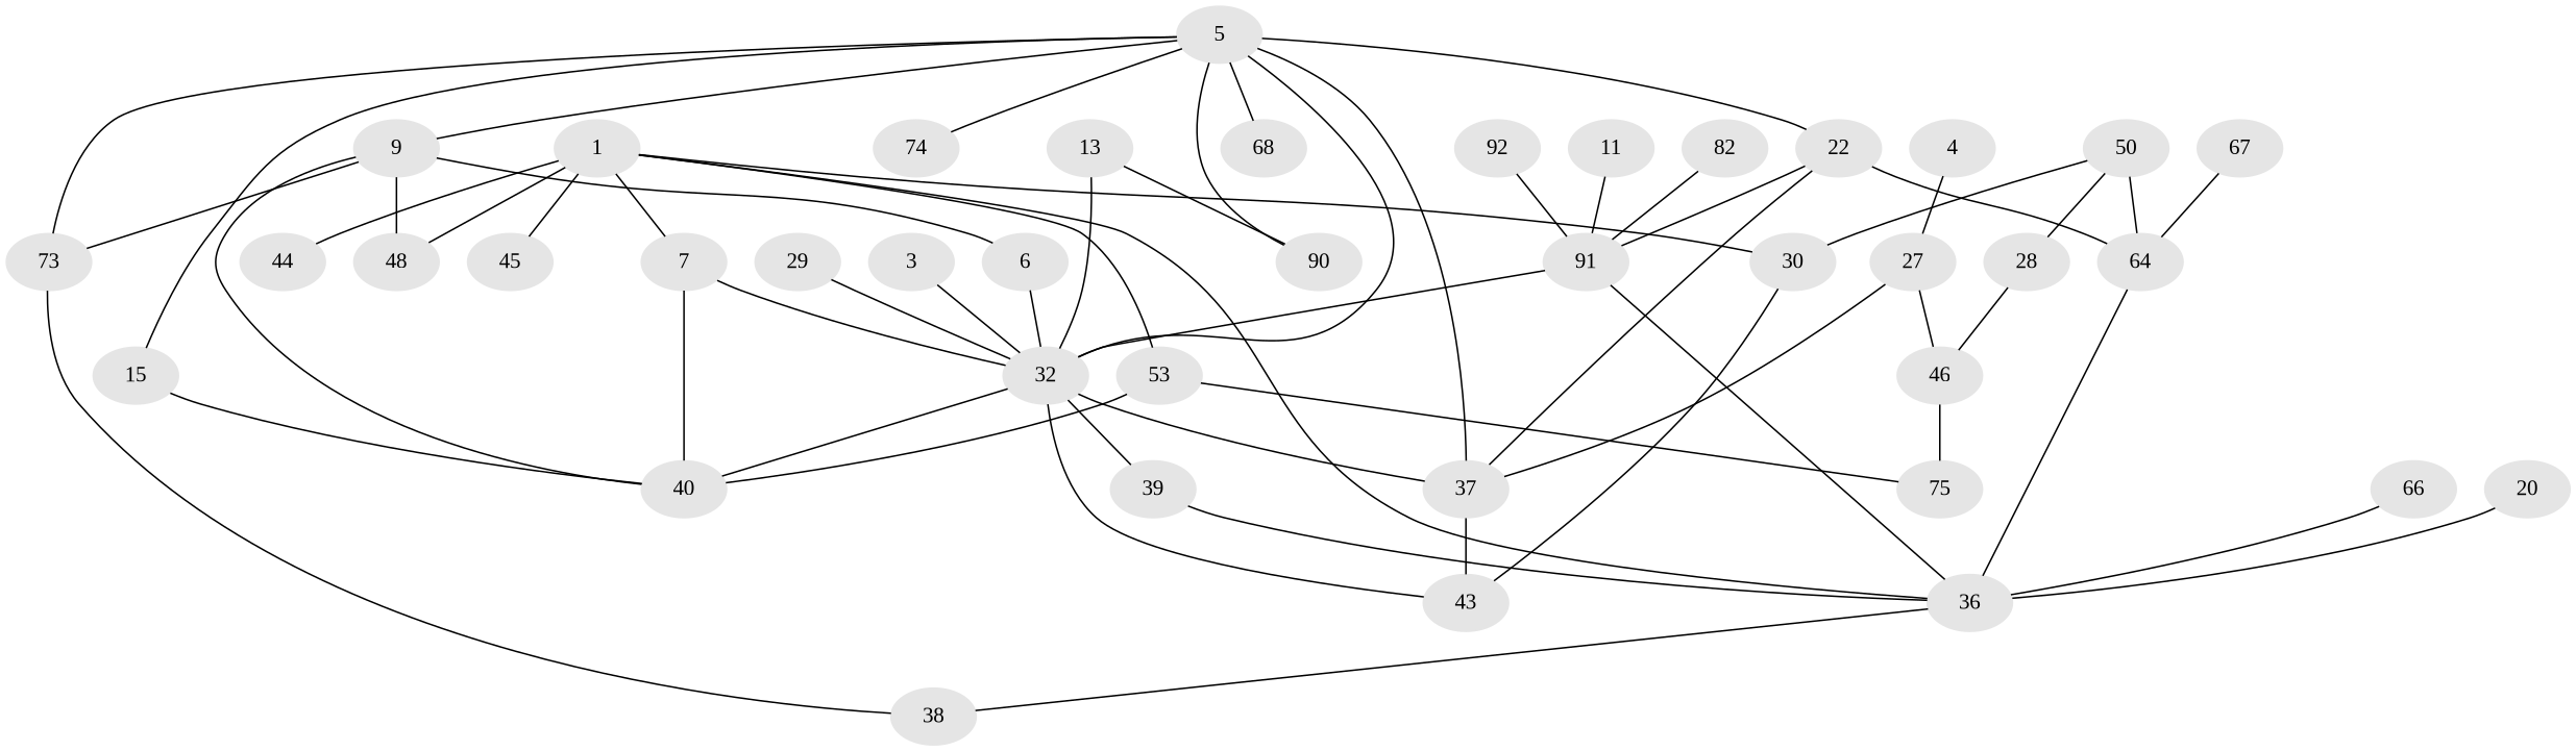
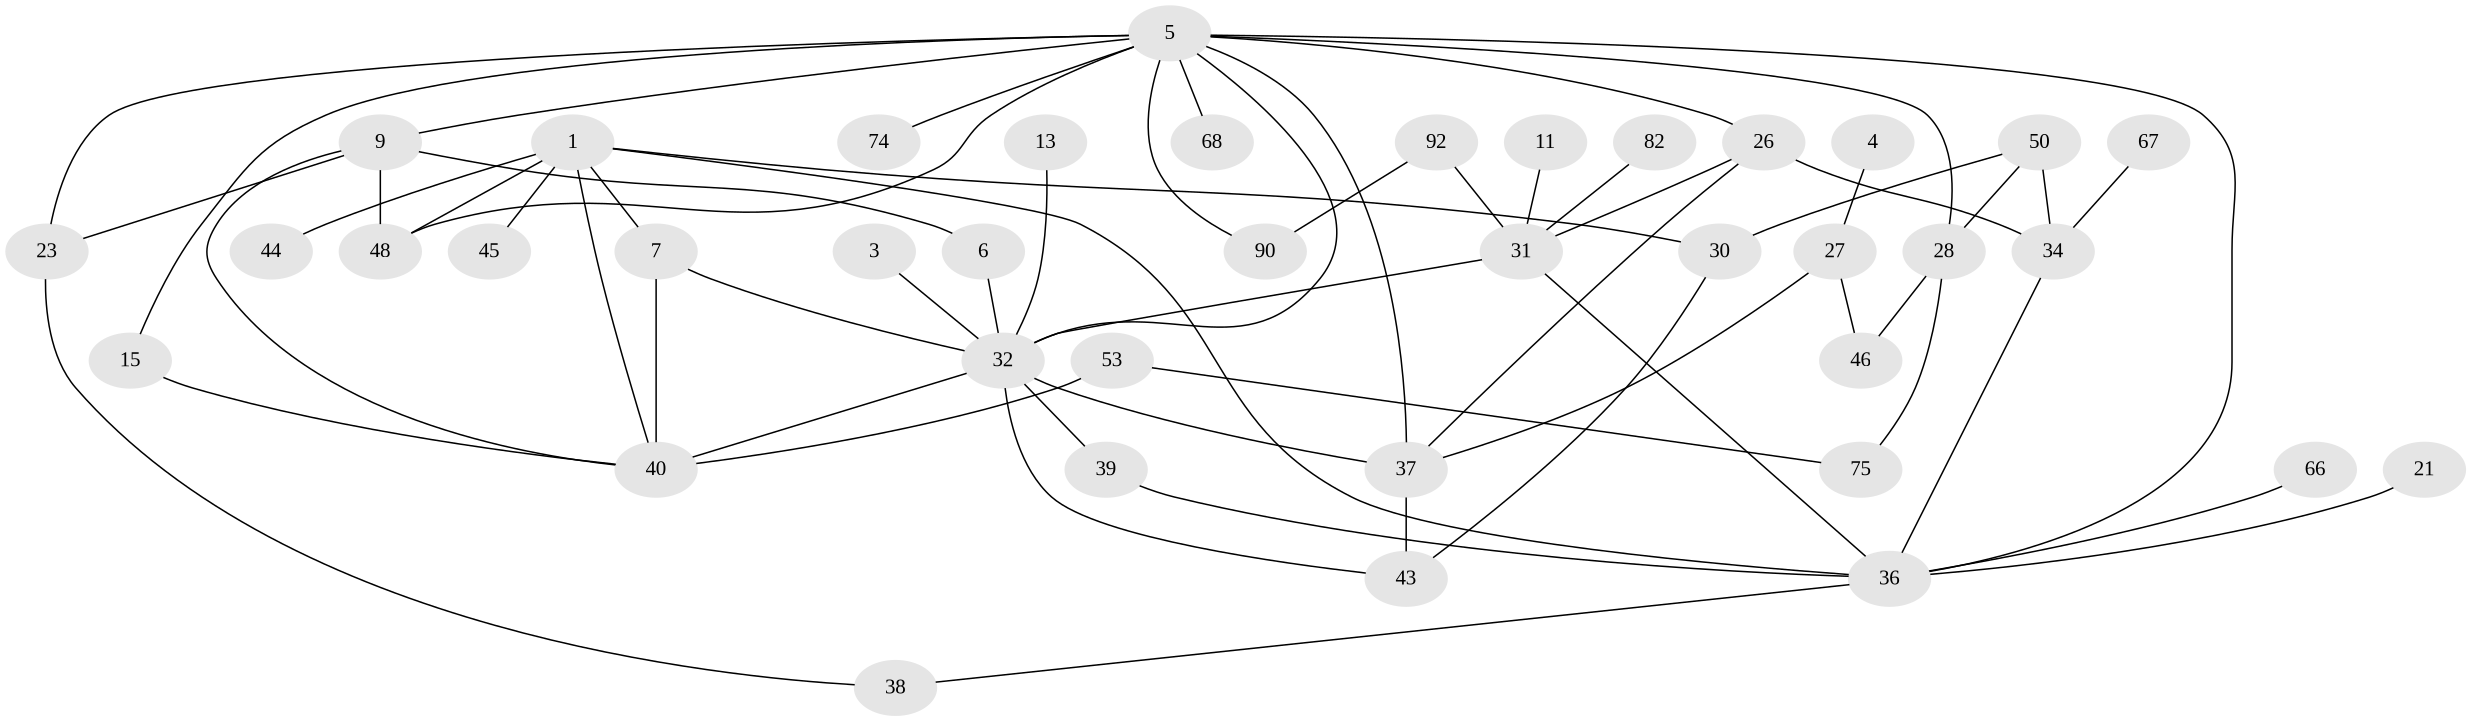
  graph {
    fontname="Liberation Serif"
    node [color=gray90 fontname="Liberation Serif" style=filled]
    edge [fontname="Liberation Serif" weight=1.0]
    1
    7
    30
    36
    40
    n6 [label=48]
    44
    45
    32
    43
    38
    37
    39
    3
    4
    27
    n17 [label=46]
    5
    9
    n20 [label=74]
    15
    n22 [label=68]
    n23 [label=90]
-   23 [label=73]
-   26 [label=22]
+   23
+   26
    28
    6
-   31 [label=91]
-   34 [label=64]
+   31
+   34
    n30 [label=75]
    n31 [label=50]
    11
    n33 [label=82]
    13
    n35 [label=66]
    n36 [label=67]
-   21 [label=20]
+   21
    n38 [label=92]
-   29
    n40 [label=53]
    1 -- 7
    1 -- 30
    1 -- 36
-   1 -- n40
+   1 -- 40
    1 -- n6 [weight=2.0]
    1 -- 44
    1 -- 45
    7 -- 40
    7 -- 32
    30 -- 43
    36 -- 38
    32 -- 40 [weight=2.0]
    32 -- 43
    32 -- 37 [weight=2.0]
    32 -- 39
    37 -- 43
    39 -- 36
    3 -- 32
    4 -- 27
    27 -- 37
    27 -- n17
+   5 -- 36
+   5 -- n6
    5 -- 32 [weight=2.0]
    5 -- 37
    5 -- 9
    5 -- n20
    5 -- 15
    5 -- n22
    5 -- n23
    5 -- 23 [weight=2.0]
    5 -- 26
+   5 -- 28
    9 -- 40
    9 -- n6
    9 -- 23
    9 -- 6
    15 -- 40
    23 -- 38
    26 -- 37
    26 -- 31
    26 -- 34
    28 -- n17
-   n17 -- n30
+   28 -- n30
    6 -- 32
    31 -- 36
    31 -- 32
    34 -- 36
    n31 -- 30
    n31 -- 28
    n31 -- 34
    11 -- 31
    n33 -- 31
    13 -- 32
-   13 -- n23
+   n38 -- n23
    n35 -- 36
    n36 -- 34
    21 -- 36
    n38 -- 31
-   29 -- 32
    n40 -- 40
    n40 -- n30
  }
